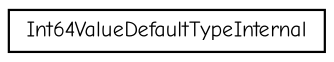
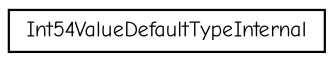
  digraph {
    rankdir=LR
    fontname="Comic Neue"
-   n1 [color=black fillcolor=white fontname="Comic Neue" fontsize=10 height=0.2 label=Int64ValueDefaultTypeInternal shape=record style=filled width=0.4]
+   n1 [color=black fillcolor=white fontname="Comic Neue" fontsize=10 height=0.2 label=Int54ValueDefaultTypeInternal shape=record style=filled width=0.4]
  }
